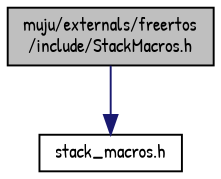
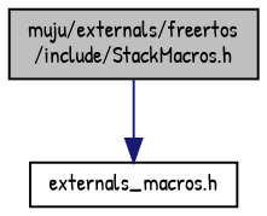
  digraph {
    fontname="Patrick Hand"
    node [color=black fontname="Patrick Hand" fontsize=10 shape=box style=filled]
    n1 [fillcolor=grey75 fontcolor=black height=0.2 label="muju/externals/freertos\l/include/StackMacros.h" width=0.4]
-   n2 [fillcolor=white height=0.2 label="stack_macros.h" width=0.4]
+   n2 [fillcolor=white height=0.2 label="externals_macros.h" width=0.4]
    n1 -> n2 [color=midnightblue fontname="Patrick Hand" fontsize=10 labelfontname=Helvetica labelfontsize=10 style=solid]
  }
